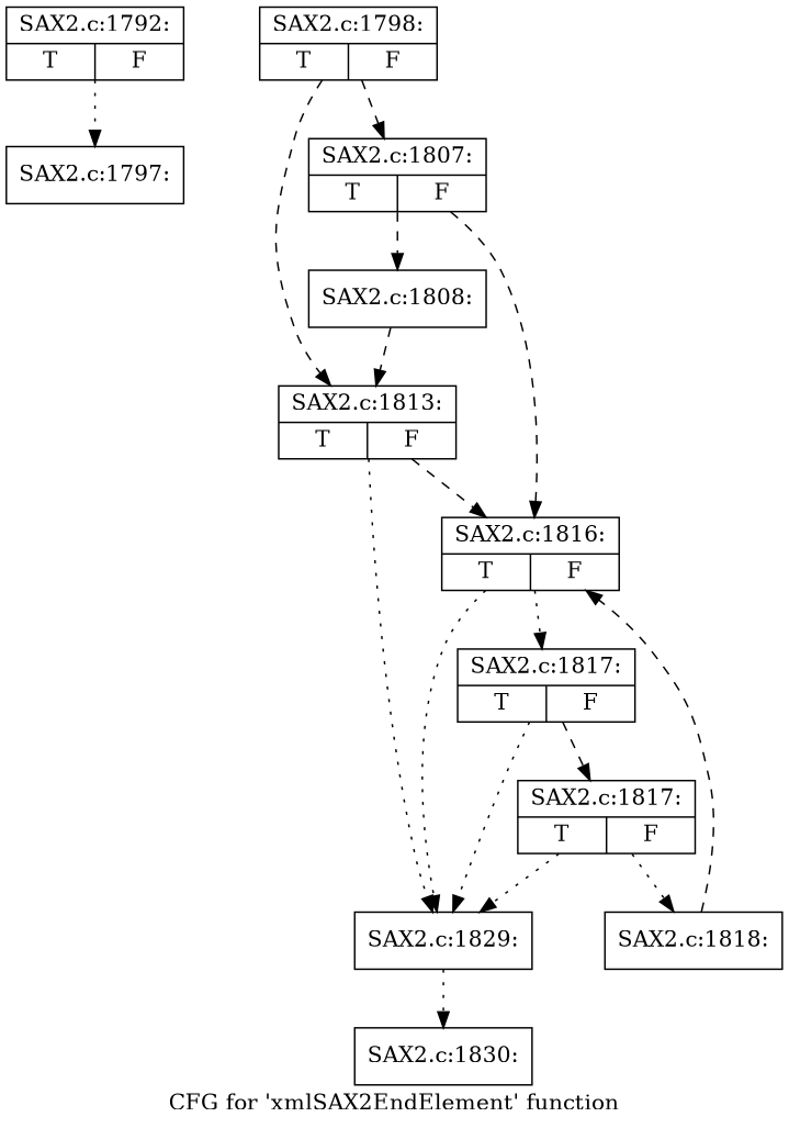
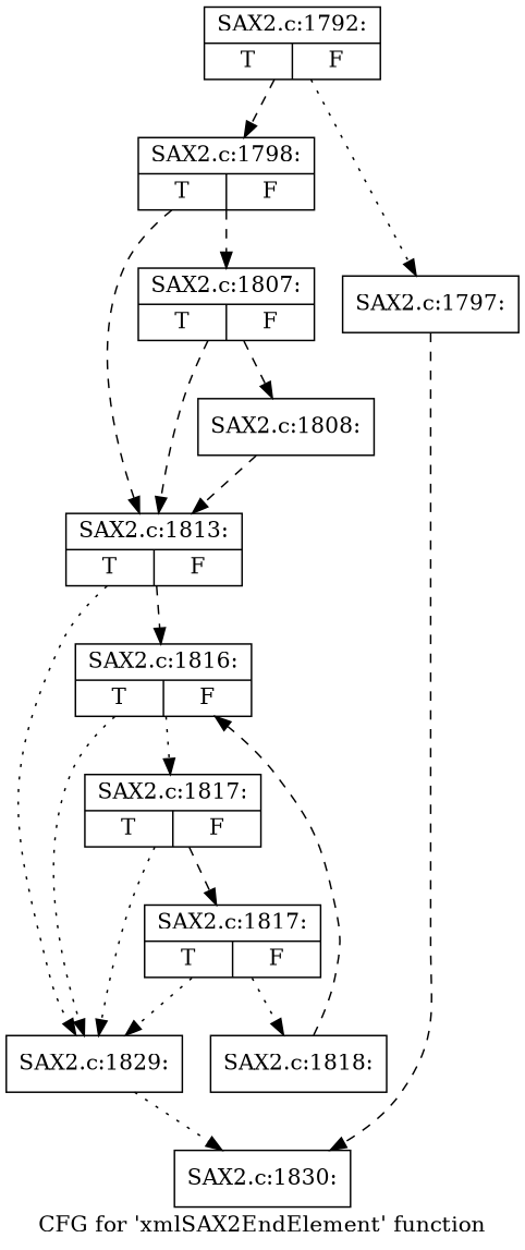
  digraph {
    label="CFG for 'xmlSAX2EndElement' function"
    node [shape=record]
    edge [style=dashed]
    n1 [label="{SAX2.c:1792:|{<s0>T|<s1>F}}"]
    n2 [label="{SAX2.c:1797:}"]
    n3 [label="{SAX2.c:1798:|{<s0>T|<s1>F}}"]
    n4 [label="{SAX2.c:1830:}"]
    n5 [label="{SAX2.c:1807:|{<s0>T|<s1>F}}"]
    n6 [label="{SAX2.c:1813:|{<s0>T|<s1>F}}"]
    n7 [label="{SAX2.c:1808:}"]
    n8 [label="{SAX2.c:1816:|{<s0>T|<s1>F}}"]
    n9 [label="{SAX2.c:1829:}"]
    n10 [label="{SAX2.c:1817:|{<s0>T|<s1>F}}"]
    n11 [label="{SAX2.c:1817:|{<s0>T|<s1>F}}"]
    n12 [label="{SAX2.c:1818:}"]
    n1 -> n2 [style=dotted]
+   n1 -> n3
+   n2 -> n4
    n3 -> n5
    n3 -> n6
-   n5 -> n8
+   n5 -> n6
    n5 -> n7
    n6 -> n8
    n6 -> n9 [style=dotted]
    n7 -> n6
    n8 -> n9 [style=dotted]
    n8 -> n10 [style=dotted]
    n9 -> n4 [style=dotted]
    n10 -> n9 [style=dotted]
    n10 -> n11
    n11 -> n9 [style=dotted]
    n11 -> n12 [style=dotted]
    n12 -> n8
  }
